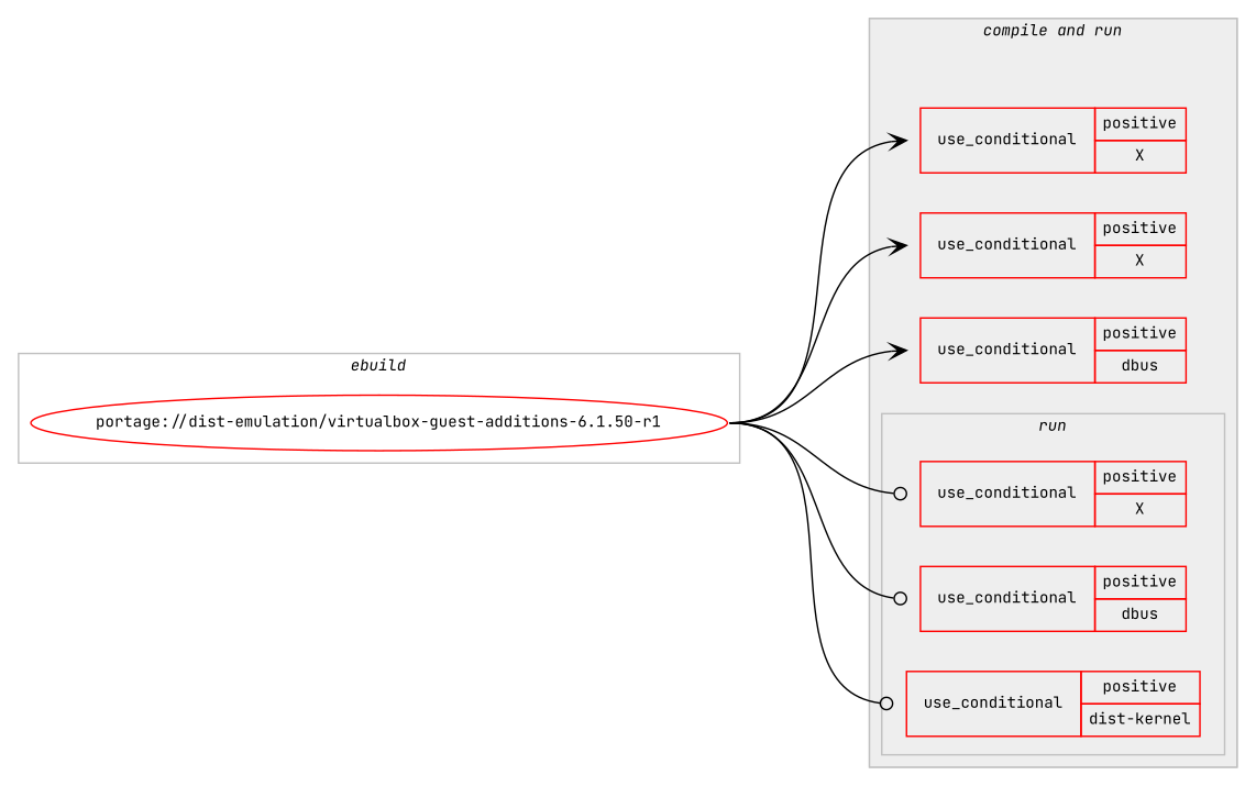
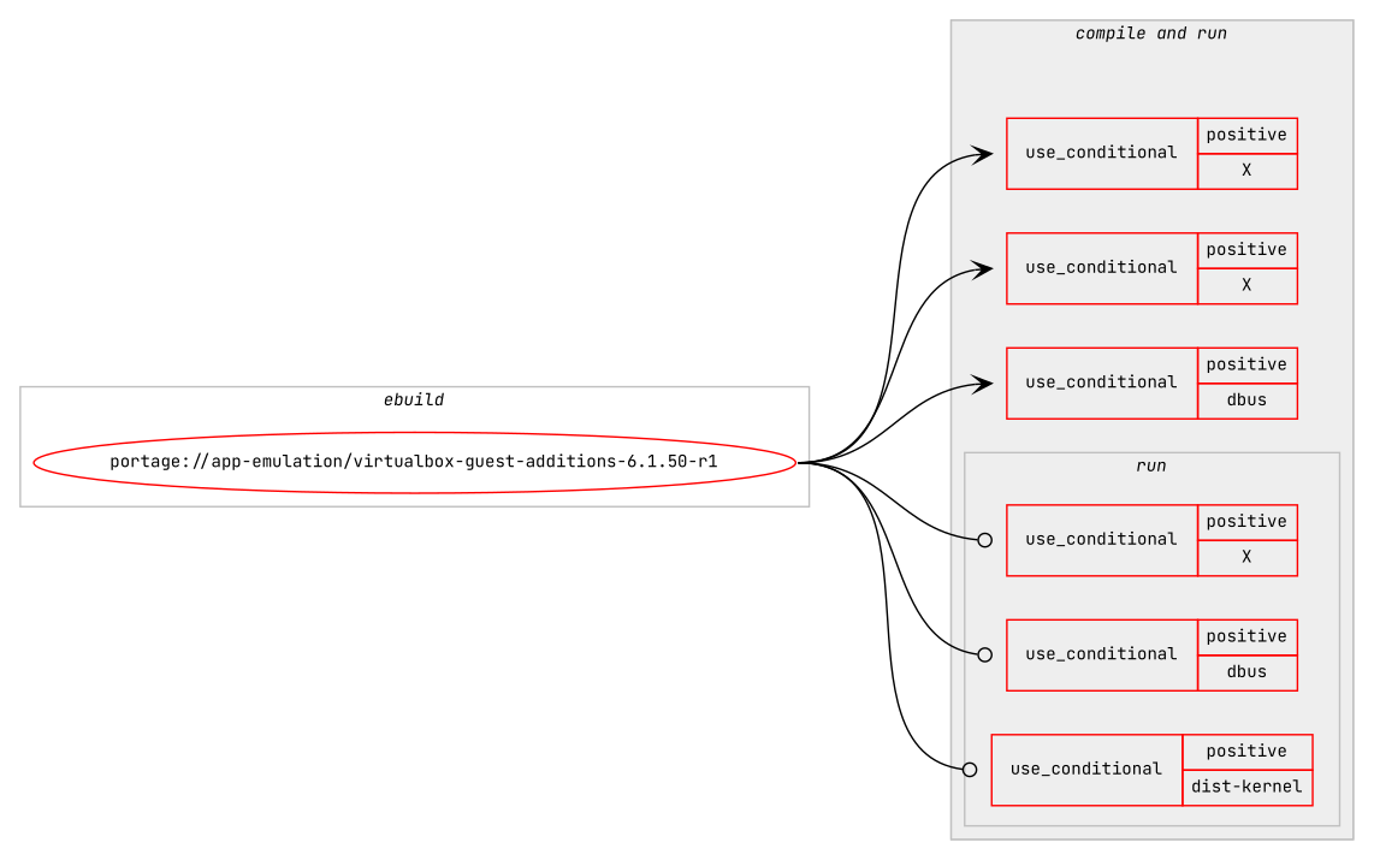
  digraph {
    compound=true
    concentrate=true
    fontname="JetBrains Mono"
    fontsize=10
    newrank=true
    rankdir=LR
    ranksep=1.5
    node [color=red fontname="JetBrains Mono" fontsize=10 shape=none]
    edge [arrowhead=vee headport=w style=solid tailport=e weight=20 fontname="JetBrains Mono"]
-   n1 [label="portage://dist-emulation/virtualbox-guest-additions-6.1.50-r1" width=4 shape=""]
+   n1 [label="portage://app-emulation/virtualbox-guest-additions-6.1.50-r1" width=4 shape=""]
    n2 [label=<<TABLE BORDER="0" CELLBORDER="1" CELLSPACING="0" CELLPADDING="4"><TR><TD ROWSPAN="3" CELLPADDING="10">use_conditional</TD></TR><TR><TD>positive</TD></TR><TR><TD>X</TD></TR></TABLE>>]
    n3 [label=<<TABLE BORDER="0" CELLBORDER="1" CELLSPACING="0" CELLPADDING="4"><TR><TD ROWSPAN="3" CELLPADDING="10">use_conditional</TD></TR><TR><TD>positive</TD></TR><TR><TD>X</TD></TR></TABLE>>]
    n4 [label=<<TABLE BORDER="0" CELLBORDER="1" CELLSPACING="0" CELLPADDING="4"><TR><TD ROWSPAN="3" CELLPADDING="10">use_conditional</TD></TR><TR><TD>positive</TD></TR><TR><TD>dbus</TD></TR></TABLE>>]
    n5 [label=<<TABLE BORDER="0" CELLBORDER="1" CELLSPACING="0" CELLPADDING="4"><TR><TD ROWSPAN="3" CELLPADDING="10">use_conditional</TD></TR><TR><TD>positive</TD></TR><TR><TD>X</TD></TR></TABLE>>]
    n6 [label=<<TABLE BORDER="0" CELLBORDER="1" CELLSPACING="0" CELLPADDING="4"><TR><TD ROWSPAN="3" CELLPADDING="10">use_conditional</TD></TR><TR><TD>positive</TD></TR><TR><TD>dbus</TD></TR></TABLE>>]
    n7 [label=<<TABLE BORDER="0" CELLBORDER="1" CELLSPACING="0" CELLPADDING="4"><TR><TD ROWSPAN="3" CELLPADDING="10">use_conditional</TD></TR><TR><TD>positive</TD></TR><TR><TD>dist-kernel</TD></TR></TABLE>>]
    subgraph cluster_1 {
      color=gray
      label=<<i>ebuild</i>>
      rank=same
      n1
    }
    subgraph cluster_2 {
      color=gray
      label=<<i>dependencies</i>>
      subgraph cluster_3 {
        color=gray
        fillcolor="#eeeeee"
        label=<<i>compile</i>>
        style=filled
        subgraph sub_4 {
          color=gray
          fillcolor="#eeeeee"
          label=<<i>compile</i>>
          style=filled
          n2
        }
        subgraph sub_5 {
          color=gray
          fillcolor="#eeeeee"
          label=<<i>compile</i>>
          style=filled
          n3
        }
        subgraph sub_6 {
          color=gray
          fillcolor="#eeeeee"
          label=<<i>compile</i>>
          style=filled
          n4
        }
      }
      subgraph cluster_7 {
        color=gray
        fillcolor="#eeeeee"
        label=<<i>compile and run</i>>
        style=filled
      }
      subgraph cluster_8 {
        color=gray
        fillcolor="#eeeeee"
        label=<<i>run</i>>
        style=filled
        subgraph sub_9 {
          color=gray
          fillcolor="#eeeeee"
          label=<<i>run</i>>
          style=filled
          n5
        }
        subgraph sub_10 {
          color=gray
          fillcolor="#eeeeee"
          label=<<i>run</i>>
          style=filled
          n6
        }
        subgraph sub_11 {
          color=gray
          fillcolor="#eeeeee"
          label=<<i>run</i>>
          style=filled
          n7
        }
      }
    }
    subgraph cluster_12 {
      color=gray
      label=<<i>candidates</i>>
      rank=same
    }
    n1 -> n2
    n1 -> n3
    n1 -> n4
    n1 -> n5 [arrowhead=odot]
    n1 -> n6 [arrowhead=odot]
    n1 -> n7 [arrowhead=odot]
  }
